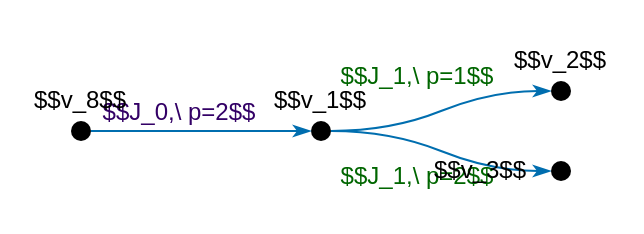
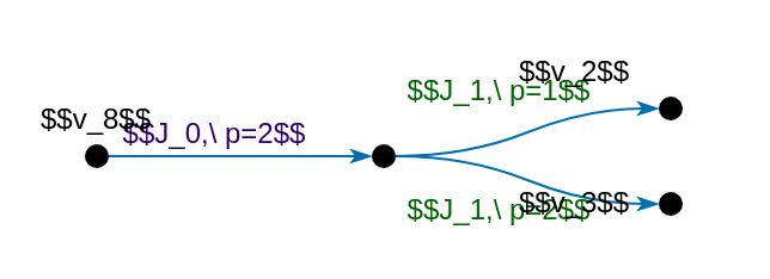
  <mxCell id="0" />
  <mxCell id="1" parent="0" />
  <mxCell id="2" value="" style="endArrow=classicThin;html=1;startArrow=none;startFill=0;endFill=1;labelBackgroundColor=none;fillColor=#1ba1e2;strokeColor=#006EAF;entryX=0;entryY=0.5;entryDx=0;entryDy=0;edgeStyle=entityRelationEdgeStyle;curved=1;exitX=1;exitY=0.5;exitDx=0;exitDy=0;" edge="1" parent="1" source="8" target="6"><mxGeometry width="50" height="50" relative="1" as="geometry"><mxPoint x="160" y="65" as="sourcePoint" /><mxPoint x="265" y="45" as="targetPoint" /></mxGeometry></mxCell>
  <mxCell id="3" value="$$J_1,\ p=1$$" style="text;align=center;verticalAlign=middle;resizable=0;points=[];labelBackgroundColor=none;html=1;rotation=0;fontColor=#006600;" vertex="1" connectable="0" parent="2"><mxGeometry x="0.159" relative="1" as="geometry"><mxPoint x="-20.73" y="-14.01" as="offset" /></mxGeometry></mxCell>
  <mxCell id="4" value="" style="endArrow=classicThin;html=1;startArrow=none;startFill=0;endFill=1;labelBackgroundColor=none;fillColor=#1ba1e2;strokeColor=#006EAF;entryX=0;entryY=0.5;entryDx=0;entryDy=0;edgeStyle=entityRelationEdgeStyle;curved=1;" edge="1" parent="1" source="8" target="7"><mxGeometry width="50" height="50" relative="1" as="geometry"><mxPoint x="160" y="65" as="sourcePoint" /><mxPoint x="225" y="100" as="targetPoint" /></mxGeometry></mxCell>
  <mxCell id="5" value="$$J_1,\ p=2$$" style="text;align=center;verticalAlign=middle;resizable=0;points=[];labelBackgroundColor=none;html=1;rotation=0;fontColor=#006600;" vertex="1" connectable="0" parent="4"><mxGeometry x="0.159" relative="1" as="geometry"><mxPoint x="-20.73" y="9.01" as="offset" /></mxGeometry></mxCell>
  <mxCell id="6" value="" style="shape=ellipse;fillColor=#000000;strokeColor=none;html=1;labelBackgroundColor=none;" vertex="1" parent="1"><mxGeometry x="275" y="40" width="10" height="10" as="geometry" /></mxCell>
  <mxCell id="7" value="" style="shape=ellipse;fillColor=#000000;strokeColor=none;html=1;labelBackgroundColor=none;" vertex="1" parent="1"><mxGeometry x="275" y="80" width="10" height="10" as="geometry" /></mxCell>
  <mxCell id="8" value="" style="shape=ellipse;fillColor=#000000;strokeColor=none;html=1;labelBackgroundColor=none;" vertex="1" parent="1"><mxGeometry x="155" y="60" width="10" height="10" as="geometry" /></mxCell>
  <mxCell id="9" value="" style="endArrow=classicThin;html=1;startArrow=none;startFill=0;endFill=1;labelBackgroundColor=none;fillColor=#1ba1e2;strokeColor=#006EAF;entryX=0;entryY=0.5;entryDx=0;entryDy=0;edgeStyle=entityRelationEdgeStyle;curved=1;exitX=1;exitY=0.5;exitDx=0;exitDy=0;" edge="1" parent="1" source="11" target="8"><mxGeometry width="50" height="50" relative="1" as="geometry"><mxPoint x="45" y="85" as="sourcePoint" /><mxPoint x="155" y="65" as="targetPoint" /></mxGeometry></mxCell>
  <mxCell id="10" value="$$J_0,\ p=2$$" style="text;align=center;verticalAlign=middle;resizable=0;points=[];labelBackgroundColor=none;html=1;rotation=0;fontColor=#330066;" vertex="1" connectable="0" parent="9"><mxGeometry x="0.159" relative="1" as="geometry"><mxPoint x="-20.73" y="-10" as="offset" /></mxGeometry></mxCell>
  <mxCell id="11" value="" style="shape=ellipse;fillColor=#000000;strokeColor=none;html=1;labelBackgroundColor=none;" vertex="1" parent="1"><mxGeometry x="35" y="60" width="10" height="10" as="geometry" /></mxCell>
  <mxCell id="12" value="$$v_8$$" style="text;html=1;strokeColor=none;fillColor=none;align=center;verticalAlign=middle;whiteSpace=wrap;rounded=0;labelBackgroundColor=none;fontColor=#000000;" vertex="1" parent="1"><mxGeometry x="20" y="40" width="40" height="20" as="geometry" /></mxCell>
- <mxCell id="13" value="$$v_1$$" style="text;html=1;strokeColor=none;fillColor=none;align=center;verticalAlign=middle;whiteSpace=wrap;rounded=0;labelBackgroundColor=none;fontColor=#000000;" vertex="1" parent="1"><mxGeometry x="140" y="40" width="40" height="20" as="geometry" /></mxCell>
- <mxCell id="14" value="$$v_2$$" style="text;html=1;strokeColor=none;fillColor=none;align=center;verticalAlign=middle;whiteSpace=wrap;rounded=0;labelBackgroundColor=none;fontColor=#000000;" vertex="1" parent="1"><mxGeometry x="260" y="20" width="40" height="20" as="geometry" /></mxCell>
+ <mxCell id="14" value="$$v_2$$" style="text;html=1;strokeColor=none;fillColor=none;align=center;verticalAlign=middle;whiteSpace=wrap;rounded=0;labelBackgroundColor=none;fontColor=#000000;" vertex="1" parent="1"><mxGeometry x="220" y="20" width="40" height="20" as="geometry" /></mxCell>
  <mxCell id="15" value="$$v_3$$" style="text;html=1;strokeColor=none;fillColor=none;align=center;verticalAlign=middle;whiteSpace=wrap;rounded=0;labelBackgroundColor=none;fontColor=#000000;" vertex="1" parent="1"><mxGeometry x="220" y="75" width="40" height="20" as="geometry" /></mxCell>
